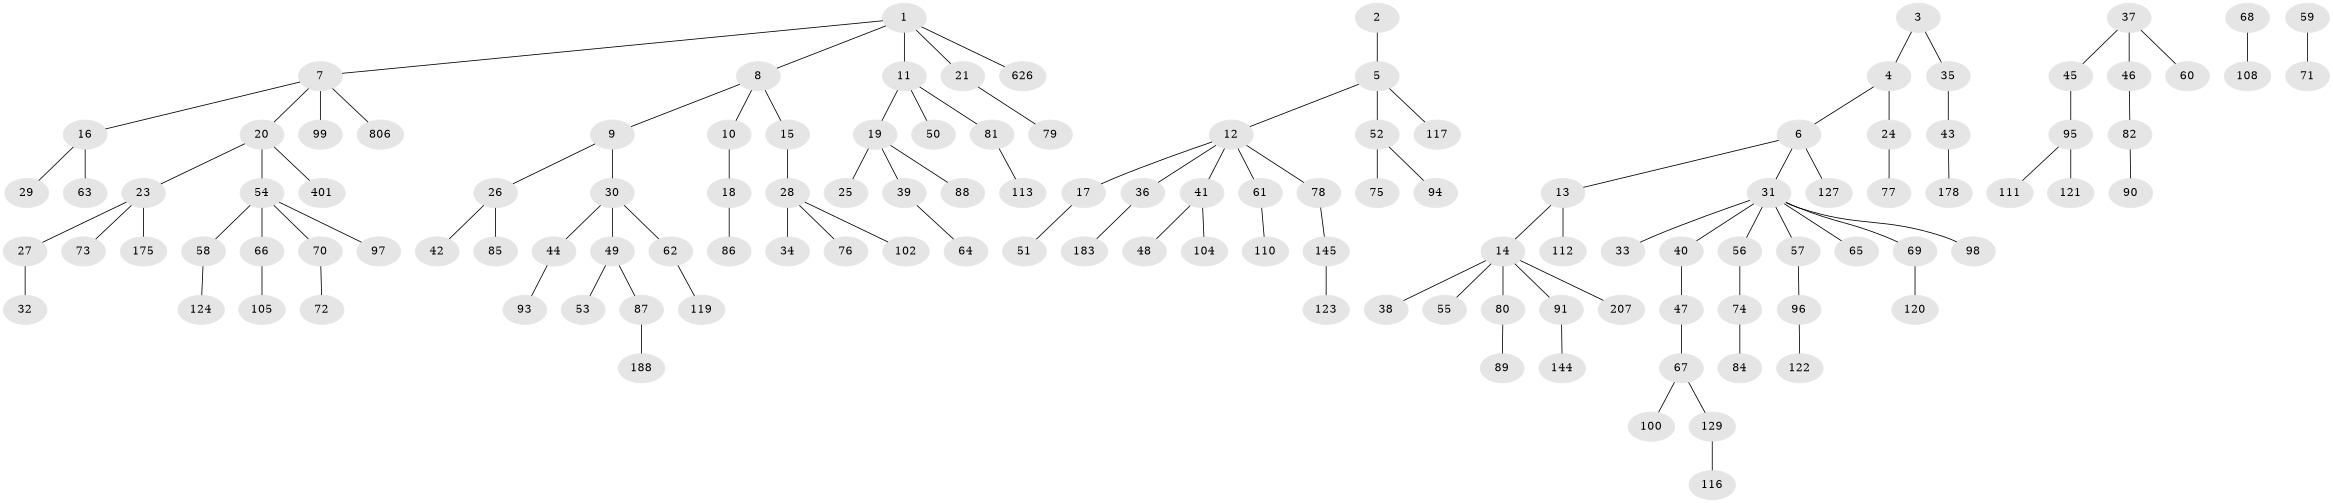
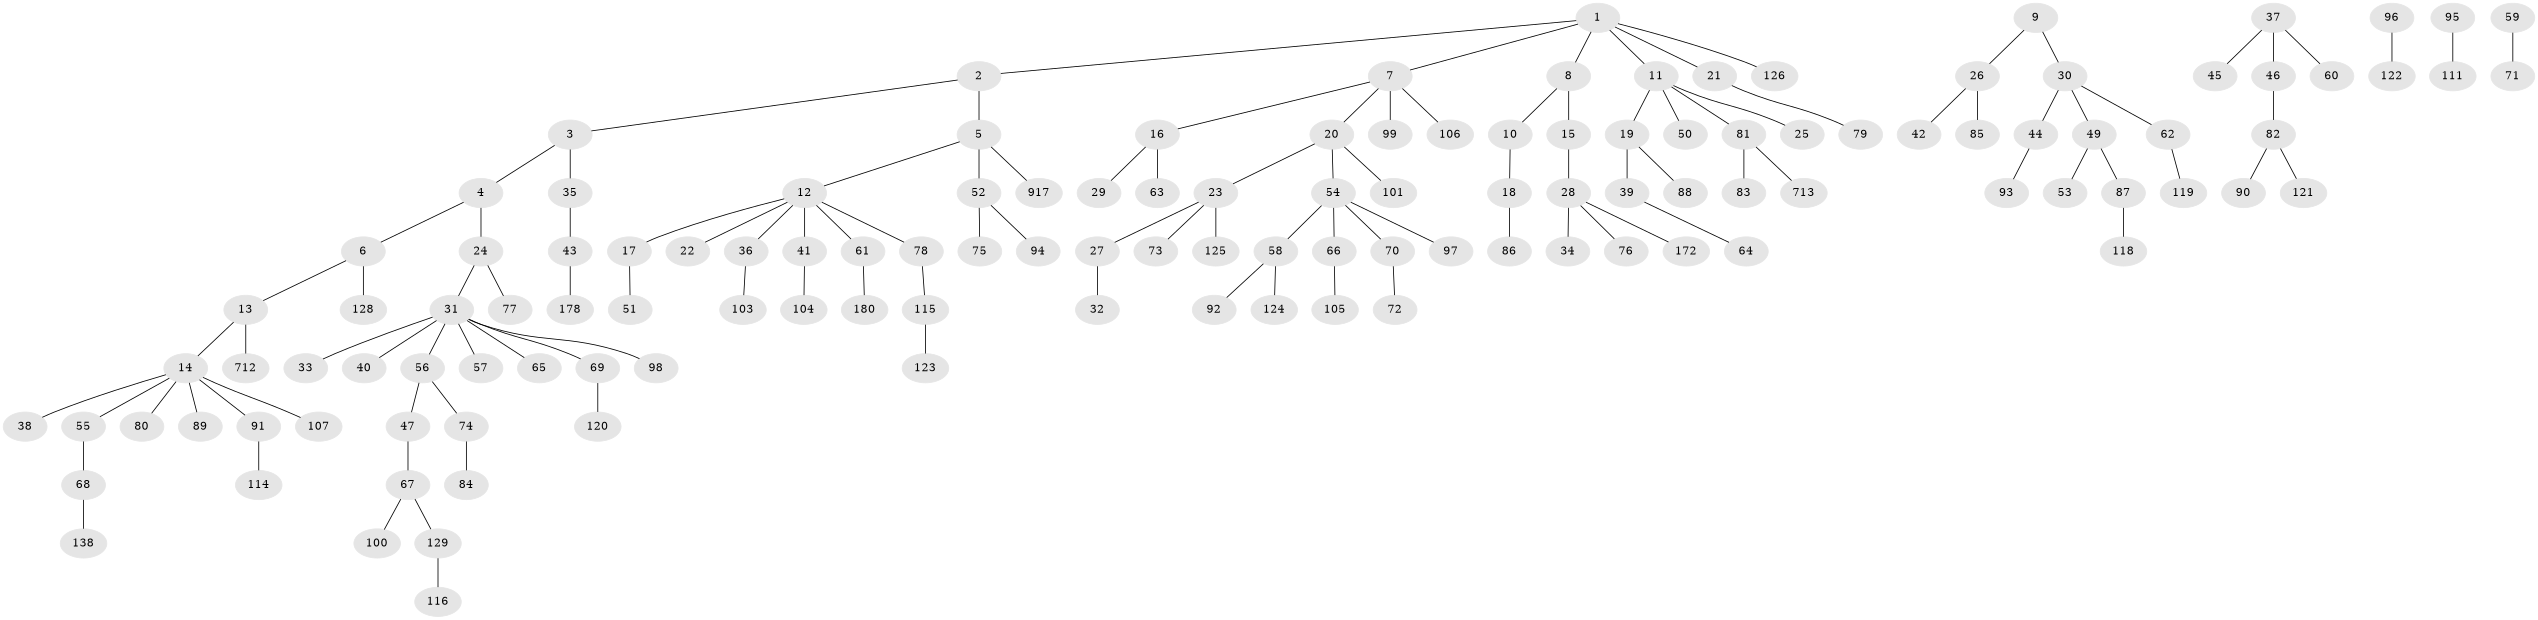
  graph {
    node [color=gray90 style=filled]
    1
    2
    7
    8
    11
    21
-   126 [label=626]
+   126
    3
    5
    16
    20
    99
-   106 [label=806]
+   106
    9
    10
    15
    19
    50
    81
    79
    4
    35
    12
    52
-   117
+   117 [label=917]
    6
    24
    43
    13
    31
-   127
+   127 [label=128]
    77
    17
+   22
    36
    41
    61
    78
    75
    94
    14
-   112
+   112 [label=712]
    33
    40
    56
    57
    65
    69
    98
    29
    63
    23
    54
-   101 [label=401]
+   101
    26
    30
    18
    28
    42
    85
    44
    49
    62
    37
    45
    46
    60
    86
    25
    39
    88
-   113
+   83
+   113 [label=713]
    51
-   103 [label=183]
-   48
+   103
    104
-   110
-   115 [label=145]
+   110 [label=180]
+   115
    38
    55
    80
    89
    91
-   107 [label=207]
+   107
    68
-   114 [label=144]
+   114
    34
    76
-   102
+   102 [label=172]
    64
    27
    73
-   125 [label=175]
+   125
    58
    66
    70
    97
    32
    93
    53
    87
    119
    47
    74
    96
    120
    n108 [label=178]
    95
    82
    67
    111
    90
    121
    100
    n116 [label=129]
-   118 [label=188]
+   118
    59
    71
+   92
    124
    105
    72
-   108
+   108 [label=138]
    84
    122
    116
    123
+   1 -- 2
    1 -- 7
    1 -- 8
    1 -- 11
    1 -- 21
    1 -- 126
+   2 -- 3
    2 -- 5
    7 -- 16
    7 -- 20
    7 -- 99
    7 -- 106
-   8 -- 9
    8 -- 10
    8 -- 15
    11 -- 19
    11 -- 50
    11 -- 81
    21 -- 79
    3 -- 4
    3 -- 35
    5 -- 12
    5 -- 52
    5 -- 117
    16 -- 29
    16 -- 63
    20 -- 23
    20 -- 54
    20 -- 101
    9 -- 26
    9 -- 30
    10 -- 18
    15 -- 28
-   19 -- 25
+   11 -- 25
    19 -- 39
    19 -- 88
+   81 -- 83
    81 -- 113
    4 -- 6
    4 -- 24
    35 -- 43
    12 -- 17
+   12 -- 22
    12 -- 36
    12 -- 41
    12 -- 61
    12 -- 78
    52 -- 75
    52 -- 94
    6 -- 13
-   6 -- 31
+   24 -- 31
    6 -- 127
    24 -- 77
    43 -- n108
    13 -- 14
    13 -- 112
    31 -- 33
    31 -- 40
    31 -- 56
    31 -- 57
    31 -- 65
    31 -- 69
    31 -- 98
    17 -- 51
    36 -- 103
-   41 -- 48
    41 -- 104
    61 -- 110
    78 -- 115
    14 -- 38
    14 -- 55
    14 -- 80
-   80 -- 89
+   14 -- 89
    14 -- 91
    14 -- 107
-   40 -- 47
+   56 -- 47
    56 -- 74
-   57 -- 96
    69 -- 120
    23 -- 27
    23 -- 73
    23 -- 125
    54 -- 58
    54 -- 66
    54 -- 70
    54 -- 97
    26 -- 42
    26 -- 85
    30 -- 44
    30 -- 49
    30 -- 62
    18 -- 86
    28 -- 34
    28 -- 76
    28 -- 102
    44 -- 93
    49 -- 53
    49 -- 87
    62 -- 119
    37 -- 45
    37 -- 46
    37 -- 60
-   45 -- 95
    46 -- 82
    39 -- 64
    115 -- 123
+   55 -- 68
    91 -- 114
    68 -- 108
    27 -- 32
+   58 -- 92
    58 -- 124
    66 -- 105
    70 -- 72
    87 -- 118
    47 -- 67
    74 -- 84
    96 -- 122
    95 -- 111
    82 -- 90
-   95 -- 121
+   82 -- 121
    67 -- 100
    67 -- n116
    n116 -- 116
    59 -- 71
  }
